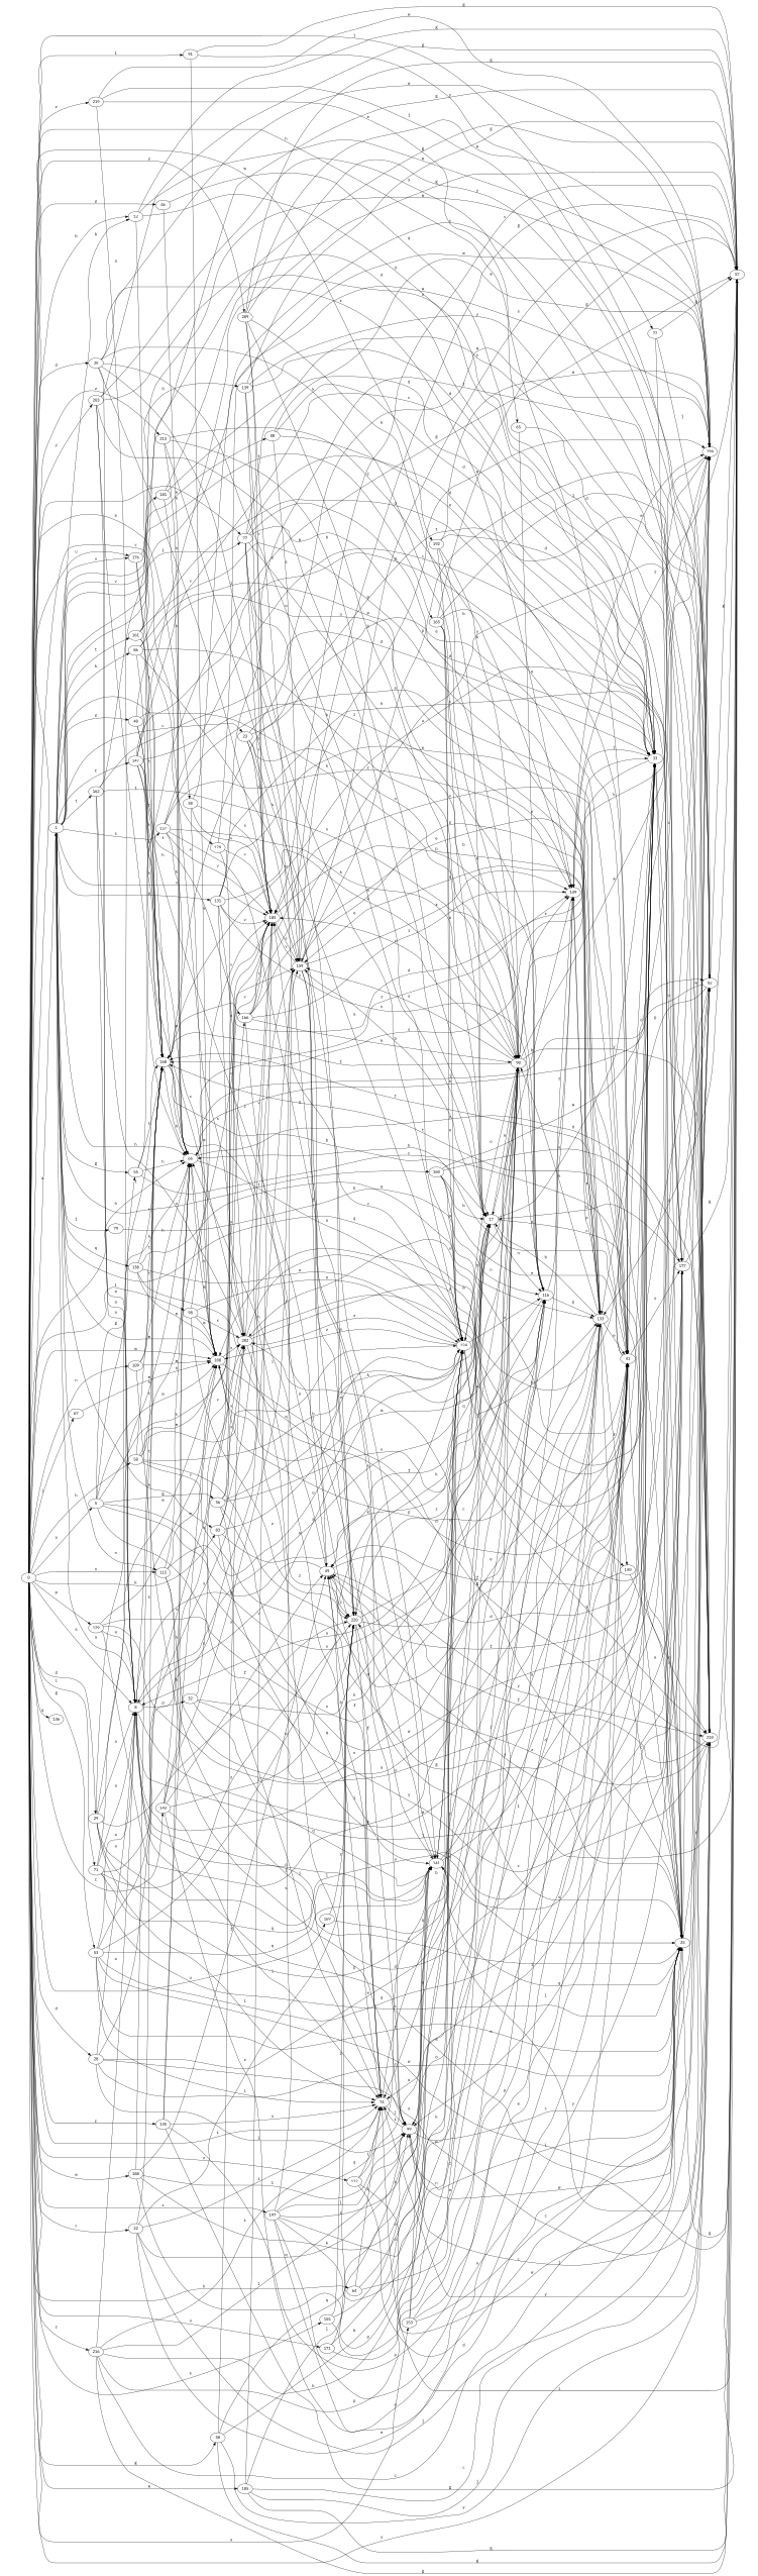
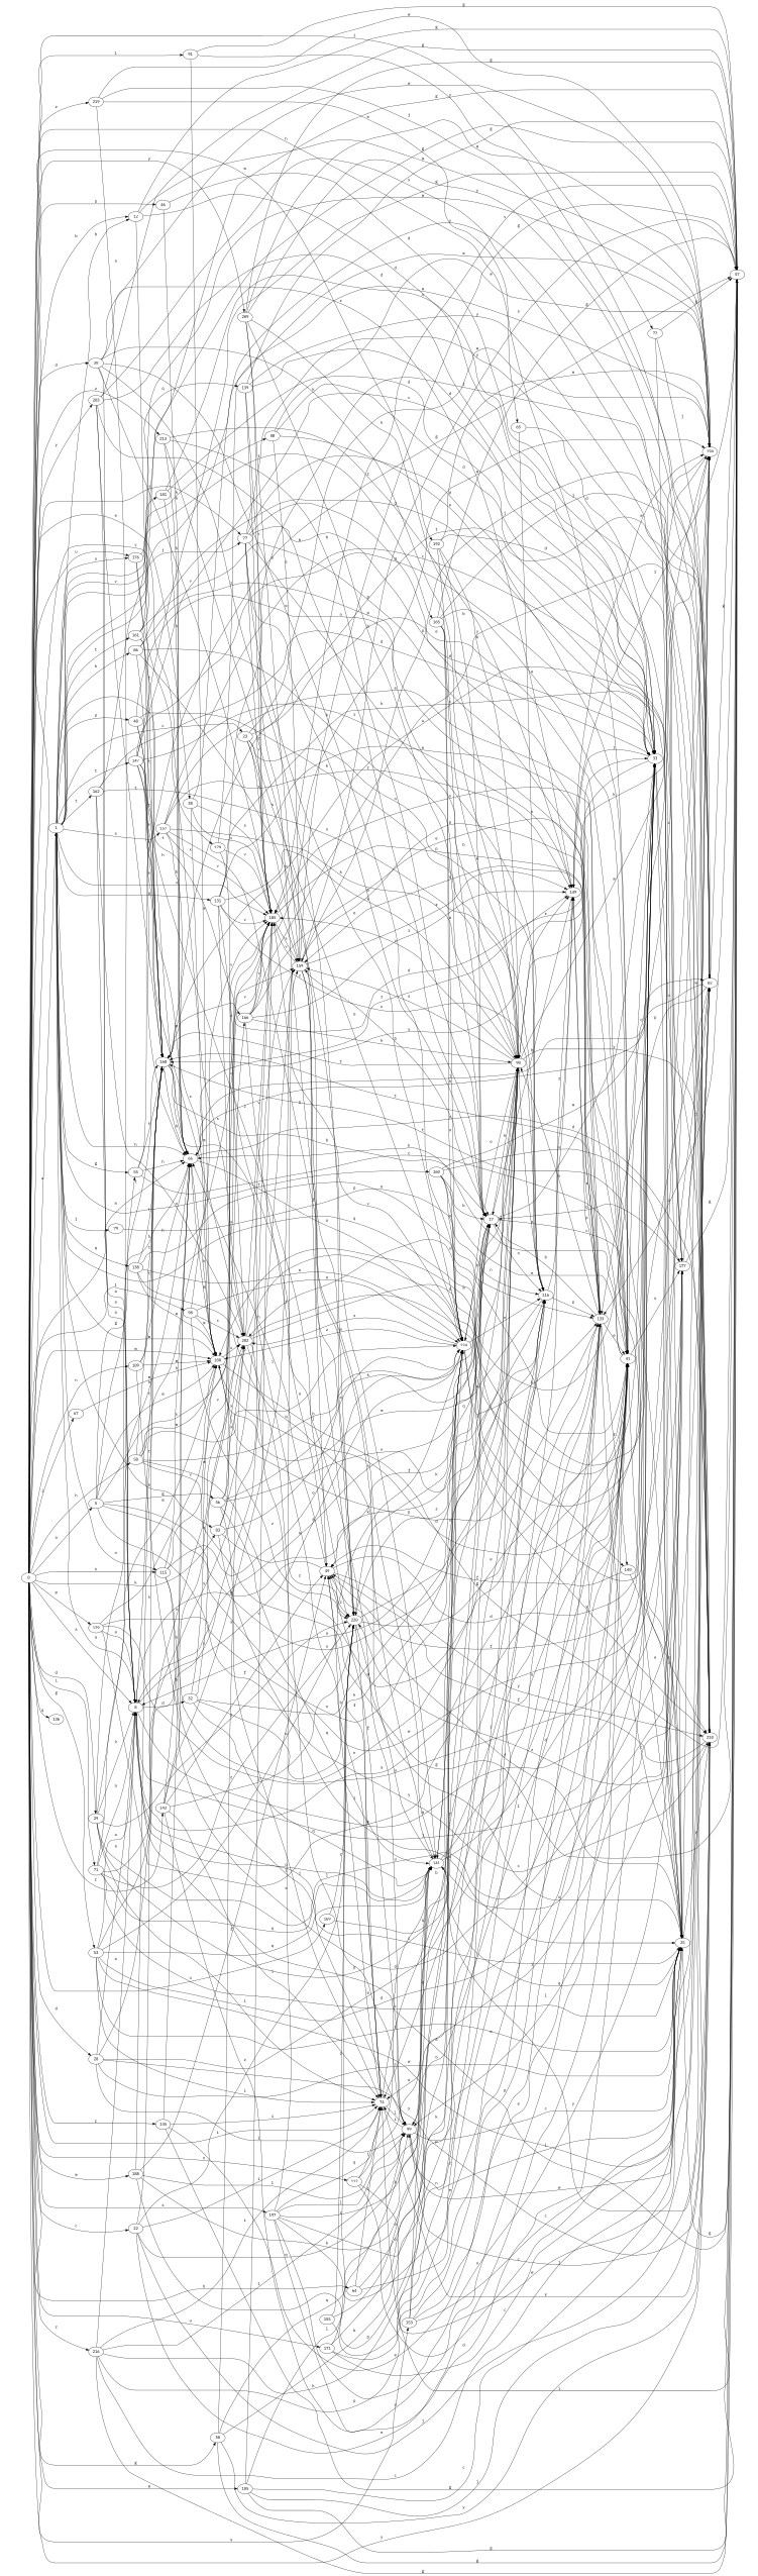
  strict digraph {
    fontname="IBM Plex Mono"
    rankdir=LR
    node [fontname="IBM Plex Mono"]
    edge [fontname="IBM Plex Mono"]
    0
    1
    5
    8
    12
    22
    28
    29
    30
    38
    46
    50
    53
    58
    64
    65
    66
    67
    71
    72
    74
    77
    83
    91
    98
    105
    108
    109
    112
    115
    129
    136
    143
    145
    153
    155
    169
    171
    176
    179
    188
    192
    197
    203
    209
    210
    213
    216
    219
    23
    48
    55
    79
    86
    88
    131
    138
    139
    140
    147
    157
    160
    161
    162
    165
    166
    181
    185
    56
    116
    168
    194
    25
    32
    82
    124
    141
    33
    57
    41
    220
    159
    99
    133
    177
    90
    149
    17
    202
    49
    0 -> 1 [label=a]
    0 -> 5 [label=a]
    0 -> 8 [label=a]
    0 -> 12 [label=b]
    0 -> 22 [label=c]
    0 -> 28 [label=d]
    0 -> 29 [label=d]
    0 -> 30 [label=d]
    0 -> 38 [label=e]
    0 -> 46 [label=f]
    0 -> 50 [label=g]
    0 -> 53 [label=g]
    0 -> 58 [label=h]
    0 -> 64 [label=h]
    0 -> 65 [label=h]
    0 -> 66 [label=h]
    0 -> 67 [label=i]
    0 -> 71 [label=i]
    0 -> 72 [label=i]
    0 -> 74 [label=i]
    0 -> 77 [label=j]
    0 -> 83 [label=k]
    0 -> 91 [label=l]
    0 -> 98 [label=l]
    0 -> 105 [label=m]
    0 -> 108 [label=m]
    0 -> 109 [label=n]
    0 -> 112 [label=n]
    0 -> 115 [label=n]
    0 -> 129 [label=p]
    0 -> 136 [label=q]
    0 -> 143 [label=r]
    0 -> 145 [label=r]
    0 -> 153 [label=s]
-   0 -> 155 [label=s]
    0 -> 169 [label=u]
    0 -> 171 [label=u]
    0 -> 176 [label=u]
    0 -> 179 [label=v]
    0 -> 188 [label=w]
    0 -> 192 [label=w]
    0 -> 197 [label=x]
    0 -> 203 [label=y]
    0 -> 209 [label=y]
    0 -> 210 [label=y]
    0 -> 213 [label=z]
    0 -> 216 [label=z]
    0 -> 219 [label=z]
    1 -> 8 [label=a]
    1 -> 12 [label=b]
    1 -> 66 [label=h]
    1 -> 77 [label=j]
    1 -> 83 [label=k]
    1 -> 108 [label=m]
    1 -> 115 [label=n]
    1 -> 176 [label=u]
    1 -> 23 [label=c]
    1 -> 48 [label=f]
    1 -> 55 [label=g]
    1 -> 79 [label=j]
    1 -> 86 [label=k]
    1 -> 88 [label=k]
    1 -> 131 [label=p]
    1 -> 138 [label=q]
    1 -> 139 [label=q]
    1 -> 140 [label=q]
    1 -> 147 [label=r]
    1 -> 157 [label=s]
    1 -> 160 [label=t]
    1 -> 161 [label=t]
    1 -> 162 [label=t]
    1 -> 165 [label=t]
    1 -> 166 [label=t]
    1 -> 181 [label=v]
    1 -> 185 [label=v]
    5 -> 108 [label=m]
    5 -> 210 [label=y]
    5 -> 55 [label=g]
    5 -> 166 [label=t]
    5 -> 56 [label=g]
    5 -> 116 [label=n]
    5 -> 168 [label=t]
    5 -> 194 [label=w]
    8 -> 168 [label=t]
    8 -> 194 [label=w]
    8 -> 25 [label=c]
    8 -> 32 [label=d]
    8 -> 82 [label=j]
    8 -> 124 [label=o]
    8 -> 141 [label=q]
    12 -> 168 [label=t]
    12 -> 194 [label=w]
    12 -> 33 [label=d]
    12 -> 57 [label=g]
    22 -> 74 [label=i]
    22 -> 168 [label=t]
    22 -> 82 [label=j]
    22 -> 141 [label=q]
    22 -> 41 [label=e]
    22 -> 220 [label=z]
    28 -> 8 [label=a]
    28 -> 210 [label=y]
    28 -> 25 [label=c]
    28 -> 41 [label=e]
    28 -> 159 [label=s]
    28 -> 99 [label=l]
    29 -> 8 [label=a]
    29 -> 66 [label=h]
    29 -> 74 [label=i]
    29 -> 108 [label=m]
    29 -> 220 [label=z]
    29 -> 133 [label=p]
    29 -> 177 [label=u]
    30 -> 8 [label=a]
    30 -> 185 [label=v]
    30 -> 194 [label=w]
    30 -> 124 [label=o]
    30 -> 220 [label=z]
    30 -> 90 [label=k]
    30 -> 149 [label=r]
    38 -> 108 [label=m]
    38 -> 210 [label=y]
    38 -> 185 [label=v]
    38 -> 159 [label=s]
    46 -> 66 [label=h]
    46 -> 33 [label=d]
    50 -> 210 [label=y]
    50 -> 141 [label=q]
    50 -> 57 [label=g]
    50 -> 17 [label=b]
    50 -> 202 [label=x]
    53 -> 8 [label=a]
    53 -> 74 [label=i]
    53 -> 194 [label=w]
    53 -> 25 [label=c]
    53 -> 124 [label=o]
    53 -> 141 [label=q]
    53 -> 33 [label=d]
    53 -> 202 [label=x]
    58 -> 108 [label=m]
    58 -> 168 [label=t]
    58 -> 124 [label=o]
    58 -> 57 [label=g]
    58 -> 159 [label=s]
    58 -> 133 [label=p]
    58 -> 17 [label=b]
    64 -> 74 [label=i]
    64 -> 41 [label=e]
    64 -> 90 [label=k]
    65 -> 116 [label=n]
    65 -> 33 [label=d]
    66 -> 108 [label=m]
    66 -> 210 [label=y]
    66 -> 82 [label=j]
    66 -> 124 [label=o]
    66 -> 149 [label=r]
    67 -> 108 [label=m]
    71 -> 8 [label=a]
    71 -> 66 [label=h]
    71 -> 25 [label=c]
    71 -> 141 [label=q]
    71 -> 220 [label=z]
    71 -> 159 [label=s]
    72 -> 25 [label=c]
    72 -> 82 [label=j]
    72 -> 57 [label=g]
    74 -> 210 [label=y]
    74 -> 99 [label=l]
    74 -> 17 [label=b]
    74 -> 49 [label=f]
    77 -> 210 [label=y]
    77 -> 185 [label=v]
    77 -> 124 [label=o]
    77 -> 33 [label=d]
    77 -> 41 [label=e]
    77 -> 133 [label=p]
    77 -> 90 [label=k]
    77 -> 17 [label=b]
    83 -> 185 [label=v]
    83 -> 25 [label=c]
    83 -> 124 [label=o]
    83 -> 90 [label=k]
    83 -> 202 [label=x]
    91 -> 108 [label=m]
    91 -> 210 [label=y]
    91 -> 57 [label=g]
    98 -> 108 [label=m]
    98 -> 185 [label=v]
    98 -> 124 [label=o]
    98 -> 220 [label=z]
    98 -> 202 [label=x]
    105 -> 185 [label=v]
    105 -> 25 [label=c]
    105 -> 82 [label=j]
    105 -> 57 [label=g]
    105 -> 99 [label=l]
    108 -> 66 [label=h]
    108 -> 33 [label=d]
    108 -> 57 [label=g]
    108 -> 133 [label=p]
    108 -> 202 [label=x]
    109 -> 66 [label=h]
    109 -> 108 [label=m]
    109 -> 168 [label=t]
    109 -> 33 [label=d]
    112 -> 74 [label=i]
    112 -> 194 [label=w]
    112 -> 25 [label=c]
    112 -> 124 [label=o]
    115 -> 66 [label=h]
    115 -> 185 [label=v]
    115 -> 116 [label=n]
    115 -> 124 [label=o]
    115 -> 99 [label=l]
    129 -> 8 [label=a]
    129 -> 185 [label=v]
    129 -> 116 [label=n]
    129 -> 41 [label=k]
    129 -> 177 [label=u]
    143 -> 66 [label=h]
    143 -> 74 [label=i]
    143 -> 41 [label=e]
    143 -> 220 [label=z]
    143 -> 159 [label=s]
    143 -> 202 [label=x]
    143 -> 49 [label=f]
    145 -> 66 [label=h]
    145 -> 74 [label=i]
-   145 -> 108 [label=m]
+   32 -> 108 [label=m]
    145 -> 57 [label=g]
    145 -> 41 [label=e]
    153 -> 25 [label=c]
    153 -> 124 [label=o]
    153 -> 141 [label=q]
    153 -> 41 [label=e]
    153 -> 133 [label=p]
    155 -> 116 [label=n]
    155 -> 124 [label=o]
    155 -> 220 [label=z]
    169 -> 220 [label=z]
    169 -> 149 [label=r]
    171 -> 124 [label=o]
    171 -> 220 [label=z]
    171 -> 149 [label=r]
    176 -> 168 [label=t]
    176 -> 194 [label=w]
    176 -> 202 [label=x]
    179 -> 185 [label=v]
    179 -> 194 [label=w]
    179 -> 202 [label=x]
    188 -> 168 [label=t]
    188 -> 99 [label=l]
    188 -> 133 [label=p]
    188 -> 90 [label=k]
    188 -> 49 [label=f]
    192 -> 194 [label=w]
    192 -> 124 [label=o]
    192 -> 33 [label=d]
    192 -> 90 [label=k]
    192 -> 17 [label=b]
    197 -> 141 [label=q]
    197 -> 33 [label=d]
    197 -> 41 [label=e]
    197 -> 159 [label=s]
    197 -> 99 [label=l]
    197 -> 133 [label=p]
    197 -> 177 [label=u]
    197 -> 90 [label=k]
    203 -> 8 [label=a]
    203 -> 210 [label=y]
    203 -> 168 [label=t]
    203 -> 33 [label=d]
    203 -> 57 [label=g]
    203 -> 17 [label=b]
    209 -> 210 [label=y]
    209 -> 185 [label=v]
    209 -> 194 [label=w]
    209 -> 57 [label=g]
    209 -> 159 [label=s]
    209 -> 90 [label=k]
    209 -> 17 [label=b]
    210 -> 220 [label=z]
    210 -> 49 [label=f]
    213 -> 66 [label=h]
    213 -> 220 [label=z]
    213 -> 149 [label=r]
    213 -> 17 [label=b]
    216 -> 8 [label=a]
    216 -> 74 [label=i]
    216 -> 25 [label=c]
    216 -> 57 [label=g]
    216 -> 99 [label=l]
    216 -> 133 [label=p]
    216 -> 90 [label=k]
    219 -> 8 [label=a]
    219 -> 194 [label=w]
    219 -> 82 [label=j]
    219 -> 41 [label=e]
    23 -> 185 [label=v]
    23 -> 116 [label=n]
    23 -> 194 [label=w]
    23 -> 124 [label=o]
    23 -> 33 [label=d]
    23 -> 159 [label=s]
    48 -> 108 [label=m]
    48 -> 116 [label=n]
    48 -> 168 [label=t]
    48 -> 90 [label=k]
    55 -> 66 [label=h]
    55 -> 168 [label=t]
    55 -> 25 [label=c]
    55 -> 57 [label=g]
    79 -> 133 [label=p]
    86 -> 168 [label=t]
    86 -> 141 [label=q]
    86 -> 33 [label=d]
    86 -> 133 [label=p]
    86 -> 90 [label=k]
    88 -> 194 [label=w]
    88 -> 33 [label=d]
    88 -> 41 [label=e]
    88 -> 159 [label=s]
    131 -> 185 [label=v]
    131 -> 116 [label=n]
    131 -> 25 [label=c]
    131 -> 82 [label=j]
    131 -> 41 [label=e]
    131 -> 99 [label=l]
    131 -> 90 [label=k]
    131 -> 202 [label=x]
    138 -> 108 [label=m]
    138 -> 168 [label=t]
    138 -> 124 [label=o]
    138 -> 141 [label=q]
    138 -> 41 [label=e]
    139 -> 210 [label=y]
    139 -> 185 [label=v]
    139 -> 33 [label=d]
    139 -> 57 [label=g]
    139 -> 220 [label=z]
    140 -> 210 [label=y]
    140 -> 49 [label=f]
    147 -> 66 [label=h]
    147 -> 168 [label=t]
    147 -> 25 [label=c]
    147 -> 33 [label=d]
    147 -> 57 [label=g]
    147 -> 220 [label=z]
    147 -> 149 [label=r]
    147 -> 202 [label=x]
    157 -> 66 [label=h]
    157 -> 185 [label=v]
    157 -> 25 [label=c]
    157 -> 141 [label=q]
    157 -> 41 [label=e]
    157 -> 90 [label=k]
    157 -> 149 [label=r]
    160 -> 116 [label=n]
    160 -> 194 [label=w]
    160 -> 124 [label=o]
    160 -> 41 [label=e]
    160 -> 177 [label=u]
    160 -> 17 [label=b]
    161 -> 66 [label=h]
    161 -> 168 [label=t]
    161 -> 194 [label=w]
    161 -> 57 [label=g]
    161 -> 133 [label=p]
    162 -> 8 [label=a]
    162 -> 116 [label=n]
    162 -> 33 [label=d]
    162 -> 57 [label=g]
    162 -> 202 [label=x]
    165 -> 82 [label=j]
    165 -> 124 [label=o]
    165 -> 57 [label=g]
    165 -> 41 [label=e]
    165 -> 90 [label=k]
    165 -> 17 [label=b]
    166 -> 210 [label=y]
    166 -> 185 [label=v]
    166 -> 194 [label=w]
    166 -> 41 [label=e]
    166 -> 90 [label=k]
    166 -> 149 [label=r]
    166 -> 49 [label=f]
    181 -> 66 [label=h]
    181 -> 33 [label=d]
    181 -> 177 [label=u]
    185 -> 159 [label=s]
    185 -> 133 [label=p]
    56 -> 74 [label=i]
    56 -> 185 [label=v]
    56 -> 116 [label=n]
    56 -> 141 [label=q]
    56 -> 90 [label=k]
    56 -> 202 [label=x]
    116 -> 108 [label=m]
    116 -> 133 [label=p]
    116 -> 149 [label=r]
    168 -> 66 [label=h]
    168 -> 74 [label=i]
    168 -> 33 [label=d]
    168 -> 177 [label=u]
    168 -> 17 [label=b]
    194 -> 90 [label=k]
    25 -> 210 [label=y]
    25 -> 168 [label=t]
    25 -> 194 [label=w]
    25 -> 141 [label=q]
    25 -> 57 [label=g]
    25 -> 41 [label=e]
    25 -> 99 [label=l]
    25 -> 49 [label=f]
    32 -> 185 [label=v]
    32 -> 141 [label=q]
    32 -> 90 [label=k]
    32 -> 17 [label=b]
    82 -> 66 [label=h]
    82 -> 108 [label=m]
    82 -> 168 [label=t]
    82 -> 57 [label=g]
    82 -> 133 [label=p]
    124 -> 108 [label=m]
    124 -> 210 [label=y]
    124 -> 185 [label=v]
    124 -> 116 [label=n]
    124 -> 133 [label=p]
    124 -> 17 [label=b]
    124 -> 202 [label=x]
    141 -> 210 [label=y]
    141 -> 124 [label=o]
    141 -> 33 [label=d]
    141 -> 41 [label=e]
    141 -> 159 [label=s]
    141 -> 177 [label=u]
    33 -> 168 [label=t]
    33 -> 25 [label=c]
    33 -> 177 [label=u]
    33 -> 149 [label=r]
    33 -> 202 [label=x]
    33 -> 49 [label=f]
    57 -> 8 [label=a]
    57 -> 74 [label=i]
    57 -> 185 [label=v]
    57 -> 159 [label=s]
    57 -> 133 [label=p]
    57 -> 149 [label=r]
    41 -> 8 [label=a]
    41 -> 66 [label=h]
    41 -> 185 [label=v]
    41 -> 168 [label=t]
    41 -> 33 [label=d]
    41 -> 99 [label=l]
    41 -> 177 [label=u]
    220 -> 74 [label=i]
    220 -> 116 [label=n]
    220 -> 25 [label=c]
    220 -> 41 [label=e]
    220 -> 90 [label=k]
    159 -> 185 [label=v]
    159 -> 82 [label=j]
    159 -> 57 [label=g]
    159 -> 220 [label=z]
    159 -> 133 [label=p]
    159 -> 149 [label=r]
    159 -> 17 [label=b]
    159 -> 49 [label=f]
    99 -> 74 [label=i]
    99 -> 194 [label=w]
    99 -> 25 [label=c]
    99 -> 82 [label=j]
    99 -> 141 [label=q]
    99 -> 49 [label=f]
    133 -> 74 [label=i]
    133 -> 140 [label=f]
    133 -> 25 [label=c]
    133 -> 41 [label=e]
    133 -> 159 [label=s]
    133 -> 90 [label=k]
    133 -> 149 [label=r]
    133 -> 17 [label=b]
    177 -> 74 [label=i]
    177 -> 82 [label=j]
    177 -> 57 [label=g]
    177 -> 99 [label=l]
    177 -> 17 [label=b]
    90 -> 8 [label=a]
    90 -> 210 [label=y]
    90 -> 185 [label=v]
    90 -> 116 [label=n]
    90 -> 168 [label=t]
    90 -> 194 [label=w]
    90 -> 124 [label=o]
    90 -> 220 [label=z]
    90 -> 159 [label=s]
    90 -> 149 [label=r]
    149 -> 194 [label=w]
    149 -> 133 [label=p]
    149 -> 17 [label=b]
    17 -> 8 [label=a]
    17 -> 116 [label=n]
    17 -> 25 [label=c]
    17 -> 141 [label=q]
    17 -> 33 [label=d]
    17 -> 90 [label=k]
    17 -> 49 [label=f]
    202 -> 185 [label=v]
    202 -> 194 [label=w]
-   202 -> 25 [label=c]
+   171 -> 25 [label=c]
    202 -> 82 [label=j]
    202 -> 33 [label=d]
    202 -> 220 [label=z]
    202 -> 99 [label=l]
    49 -> 8 [label=a]
    49 -> 66 [label=h]
    49 -> 74 [label=i]
    49 -> 210 [label=y]
    49 -> 33 [label=d]
    49 -> 220 [label=z]
  }
